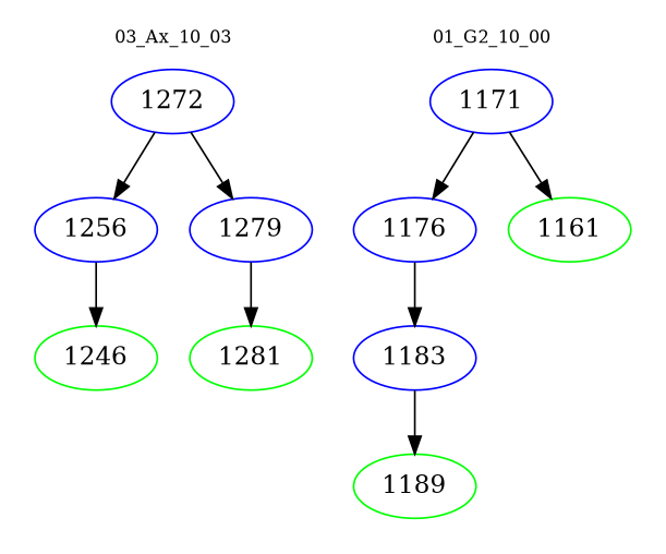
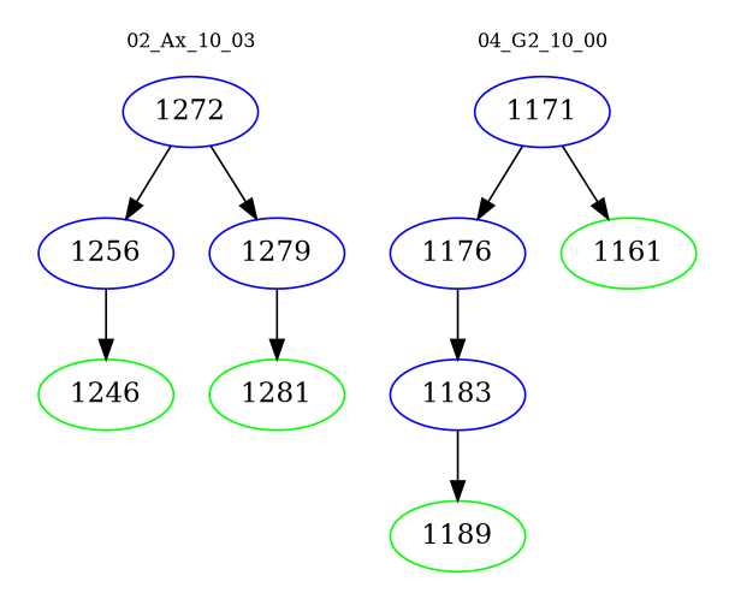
  digraph {
    node [color=blue]
    edge [color=black]
    n1 [label=1272]
    n2 [label=1256]
    n3 [label=1279]
    n4 [color=green label=1246]
    n5 [color=green label=1281]
    n6 [label=1176]
    n7 [label=1171]
    n8 [label=1183]
    n9 [color=green label=1161]
    n10 [color=green label=1189]
    subgraph cluster_1 {
      color=white
      fontsize=10
-     label="03_Ax_10_03"
+     label="02_Ax_10_03"
      n1
      n2
      n3
      n4
      n5
    }
    subgraph cluster_2 {
      color=white
      fontsize=10
-     label="01_G2_10_00"
+     label="04_G2_10_00"
      n6
      n7
      n8
      n9
      n10
    }
    n1 -> n2
    n1 -> n3
    n2 -> n4
    n3 -> n5
    n6 -> n8
    n7 -> n6
    n7 -> n9
    n8 -> n10
  }
